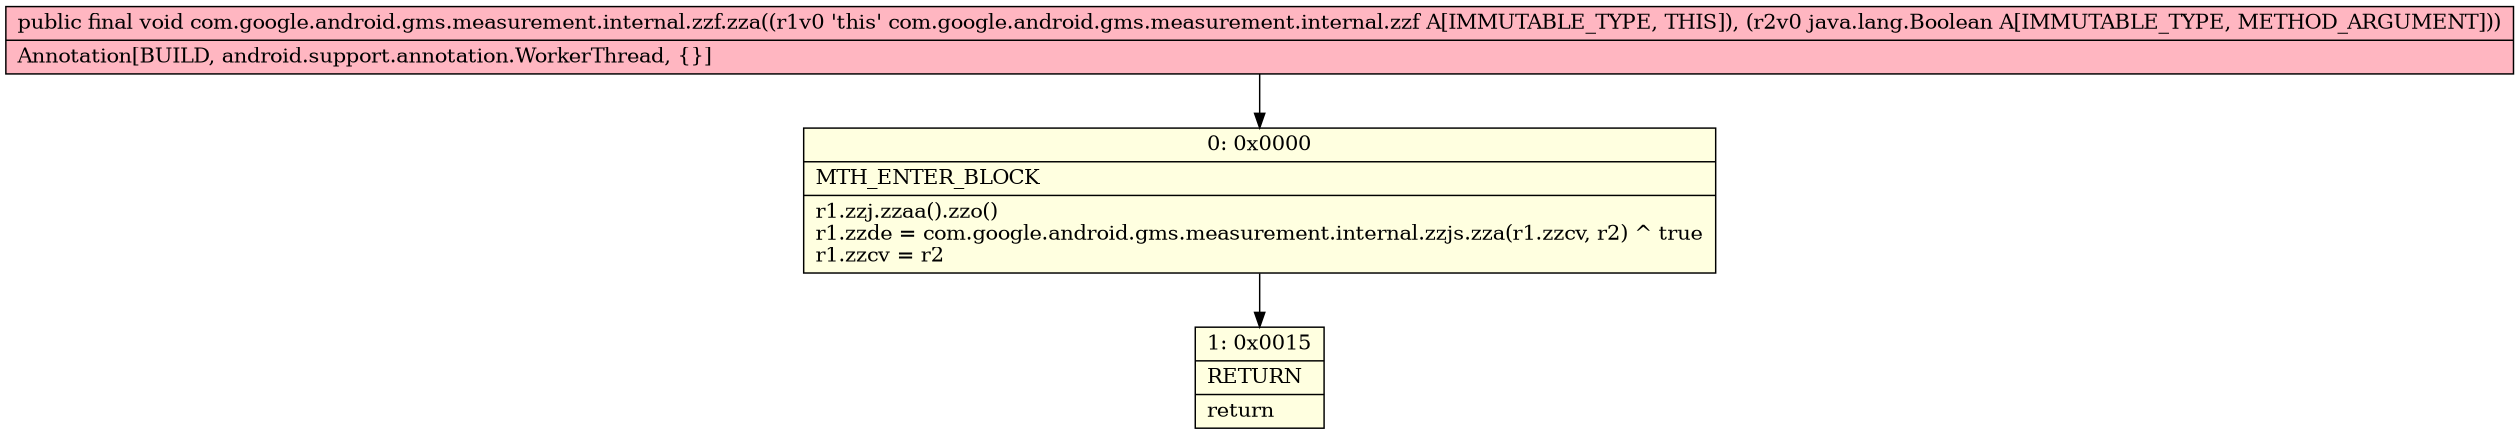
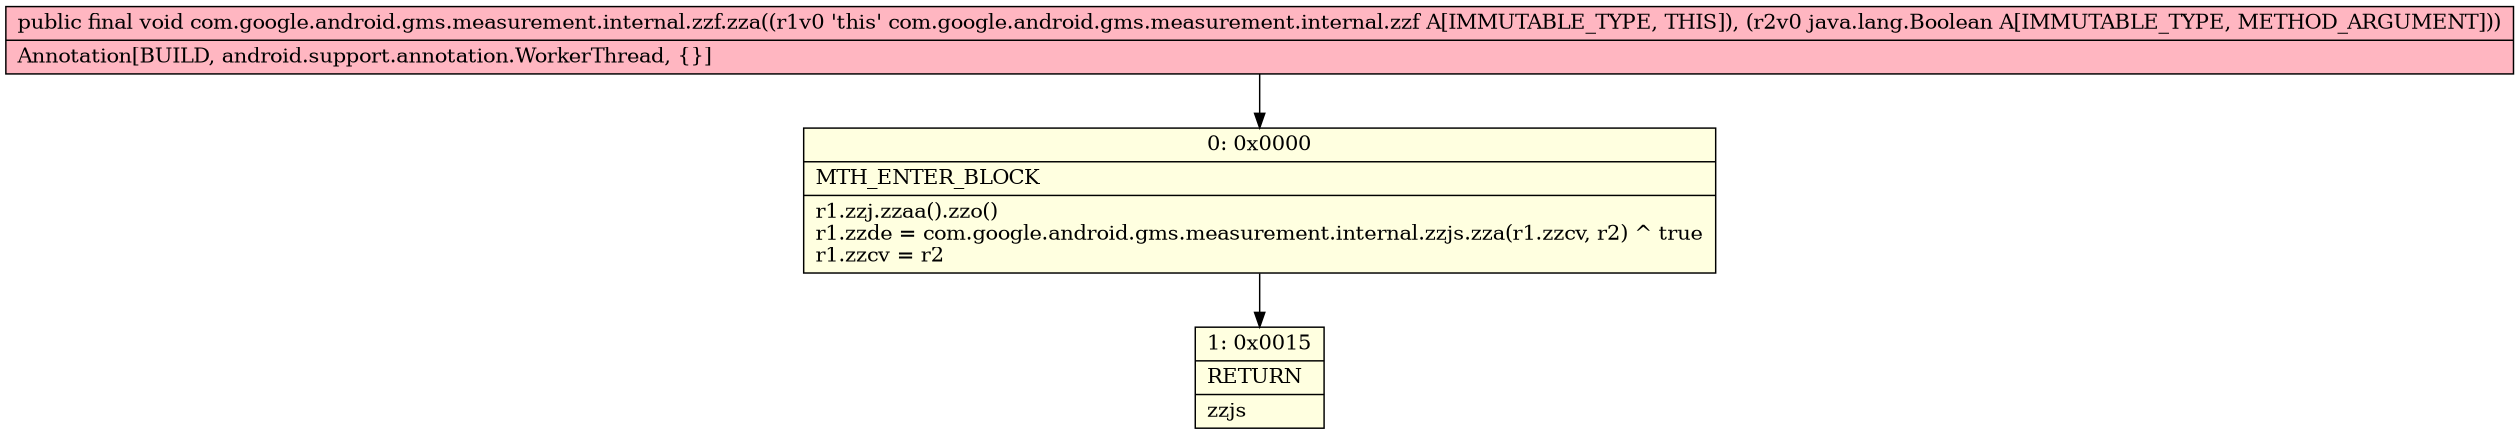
  digraph {
    node [shape=record style=filled fillcolor=lightyellow]
    n1 [label="{0\:\ 0x0000|MTH_ENTER_BLOCK\l|r1.zzj.zzaa().zzo()\lr1.zzde = com.google.android.gms.measurement.internal.zzjs.zza(r1.zzcv, r2) ^ true\lr1.zzcv = r2\l}"]
-   n2 [label="{1\:\ 0x0015|RETURN\l|return\l}"]
+   n2 [label="{1\:\ 0x0015|RETURN\l|zzjs\l}"]
    n3 [label="{public final void com.google.android.gms.measurement.internal.zzf.zza((r1v0 'this' com.google.android.gms.measurement.internal.zzf A[IMMUTABLE_TYPE, THIS]), (r2v0 java.lang.Boolean A[IMMUTABLE_TYPE, METHOD_ARGUMENT]))  | Annotation[BUILD, android.support.annotation.WorkerThread, \{\}]\l}" fillcolor=lightpink]
    n1 -> n2
    n3 -> n1
  }
